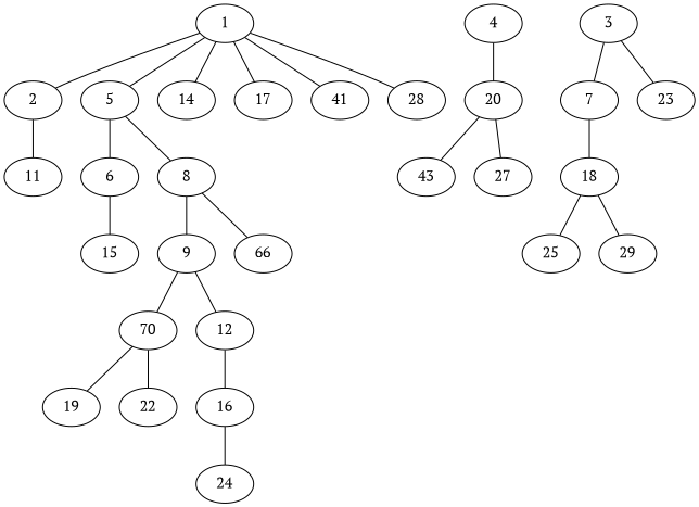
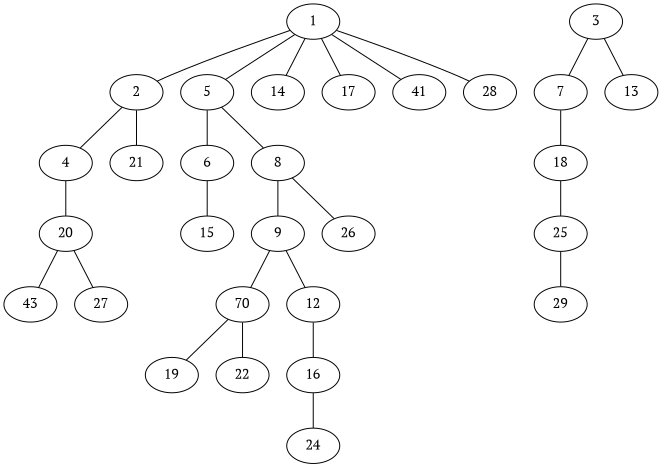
  graph {
    fontname="PT Serif"
    node [fontname="PT Serif"]
    edge [fontname="PT Serif"]
    1
    2
    5
    14
    17
    n6 [label=41]
    28
    4
-   11
+   11 [label=21]
    6
    8
    3
    7
-   13 [label=23]
+   13
    20
    15
    9
-   26 [label=66]
+   26
    18
    25
    29
    n22 [label=43]
    27
    n24 [label=70]
    12
    19
    22
    16
    24
    1 -- 2
    1 -- 5
    1 -- 14
    1 -- 17
    1 -- n6
    1 -- 28
+   2 -- 4
    2 -- 11
    5 -- 6
    5 -- 8
    4 -- 20
    6 -- 15
    8 -- 9
    8 -- 26
    3 -- 7
    3 -- 13
    7 -- 18
    20 -- n22
    20 -- 27
    9 -- n24
    9 -- 12
    18 -- 25
-   18 -- 29
+   25 -- 29
    n24 -- 19
    n24 -- 22
    12 -- 16
    16 -- 24
  }
